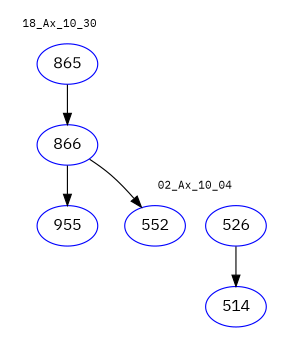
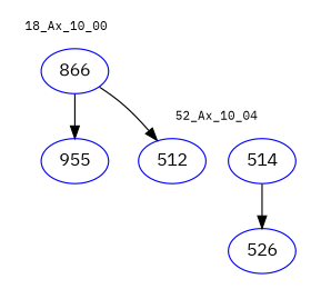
  digraph {
    fontname="IBM Plex Mono"
    node [color=blue fontname="IBM Plex Mono"]
    edge [color=black fontname="IBM Plex Mono"]
-   n1 [label=865]
    n2 [label=866]
    n3 [label=955]
    n4 [label=526]
    n5 [label=514]
-   n6 [label=552]
+   n6 [label=512]
    subgraph cluster_1 {
      color=white
      fontsize=10
-     label="18_Ax_10_30"
-     n1
+     label="18_Ax_10_00"
      n2
      n3
    }
    subgraph cluster_2 {
      color=white
      fontsize=10
-     label="02_Ax_10_04"
+     label="52_Ax_10_04"
      n4
      n5
      n6
    }
-   n1 -> n2
    n2 -> n3
    n2 -> n6
-   n4 -> n5
+   n5 -> n4
  }
